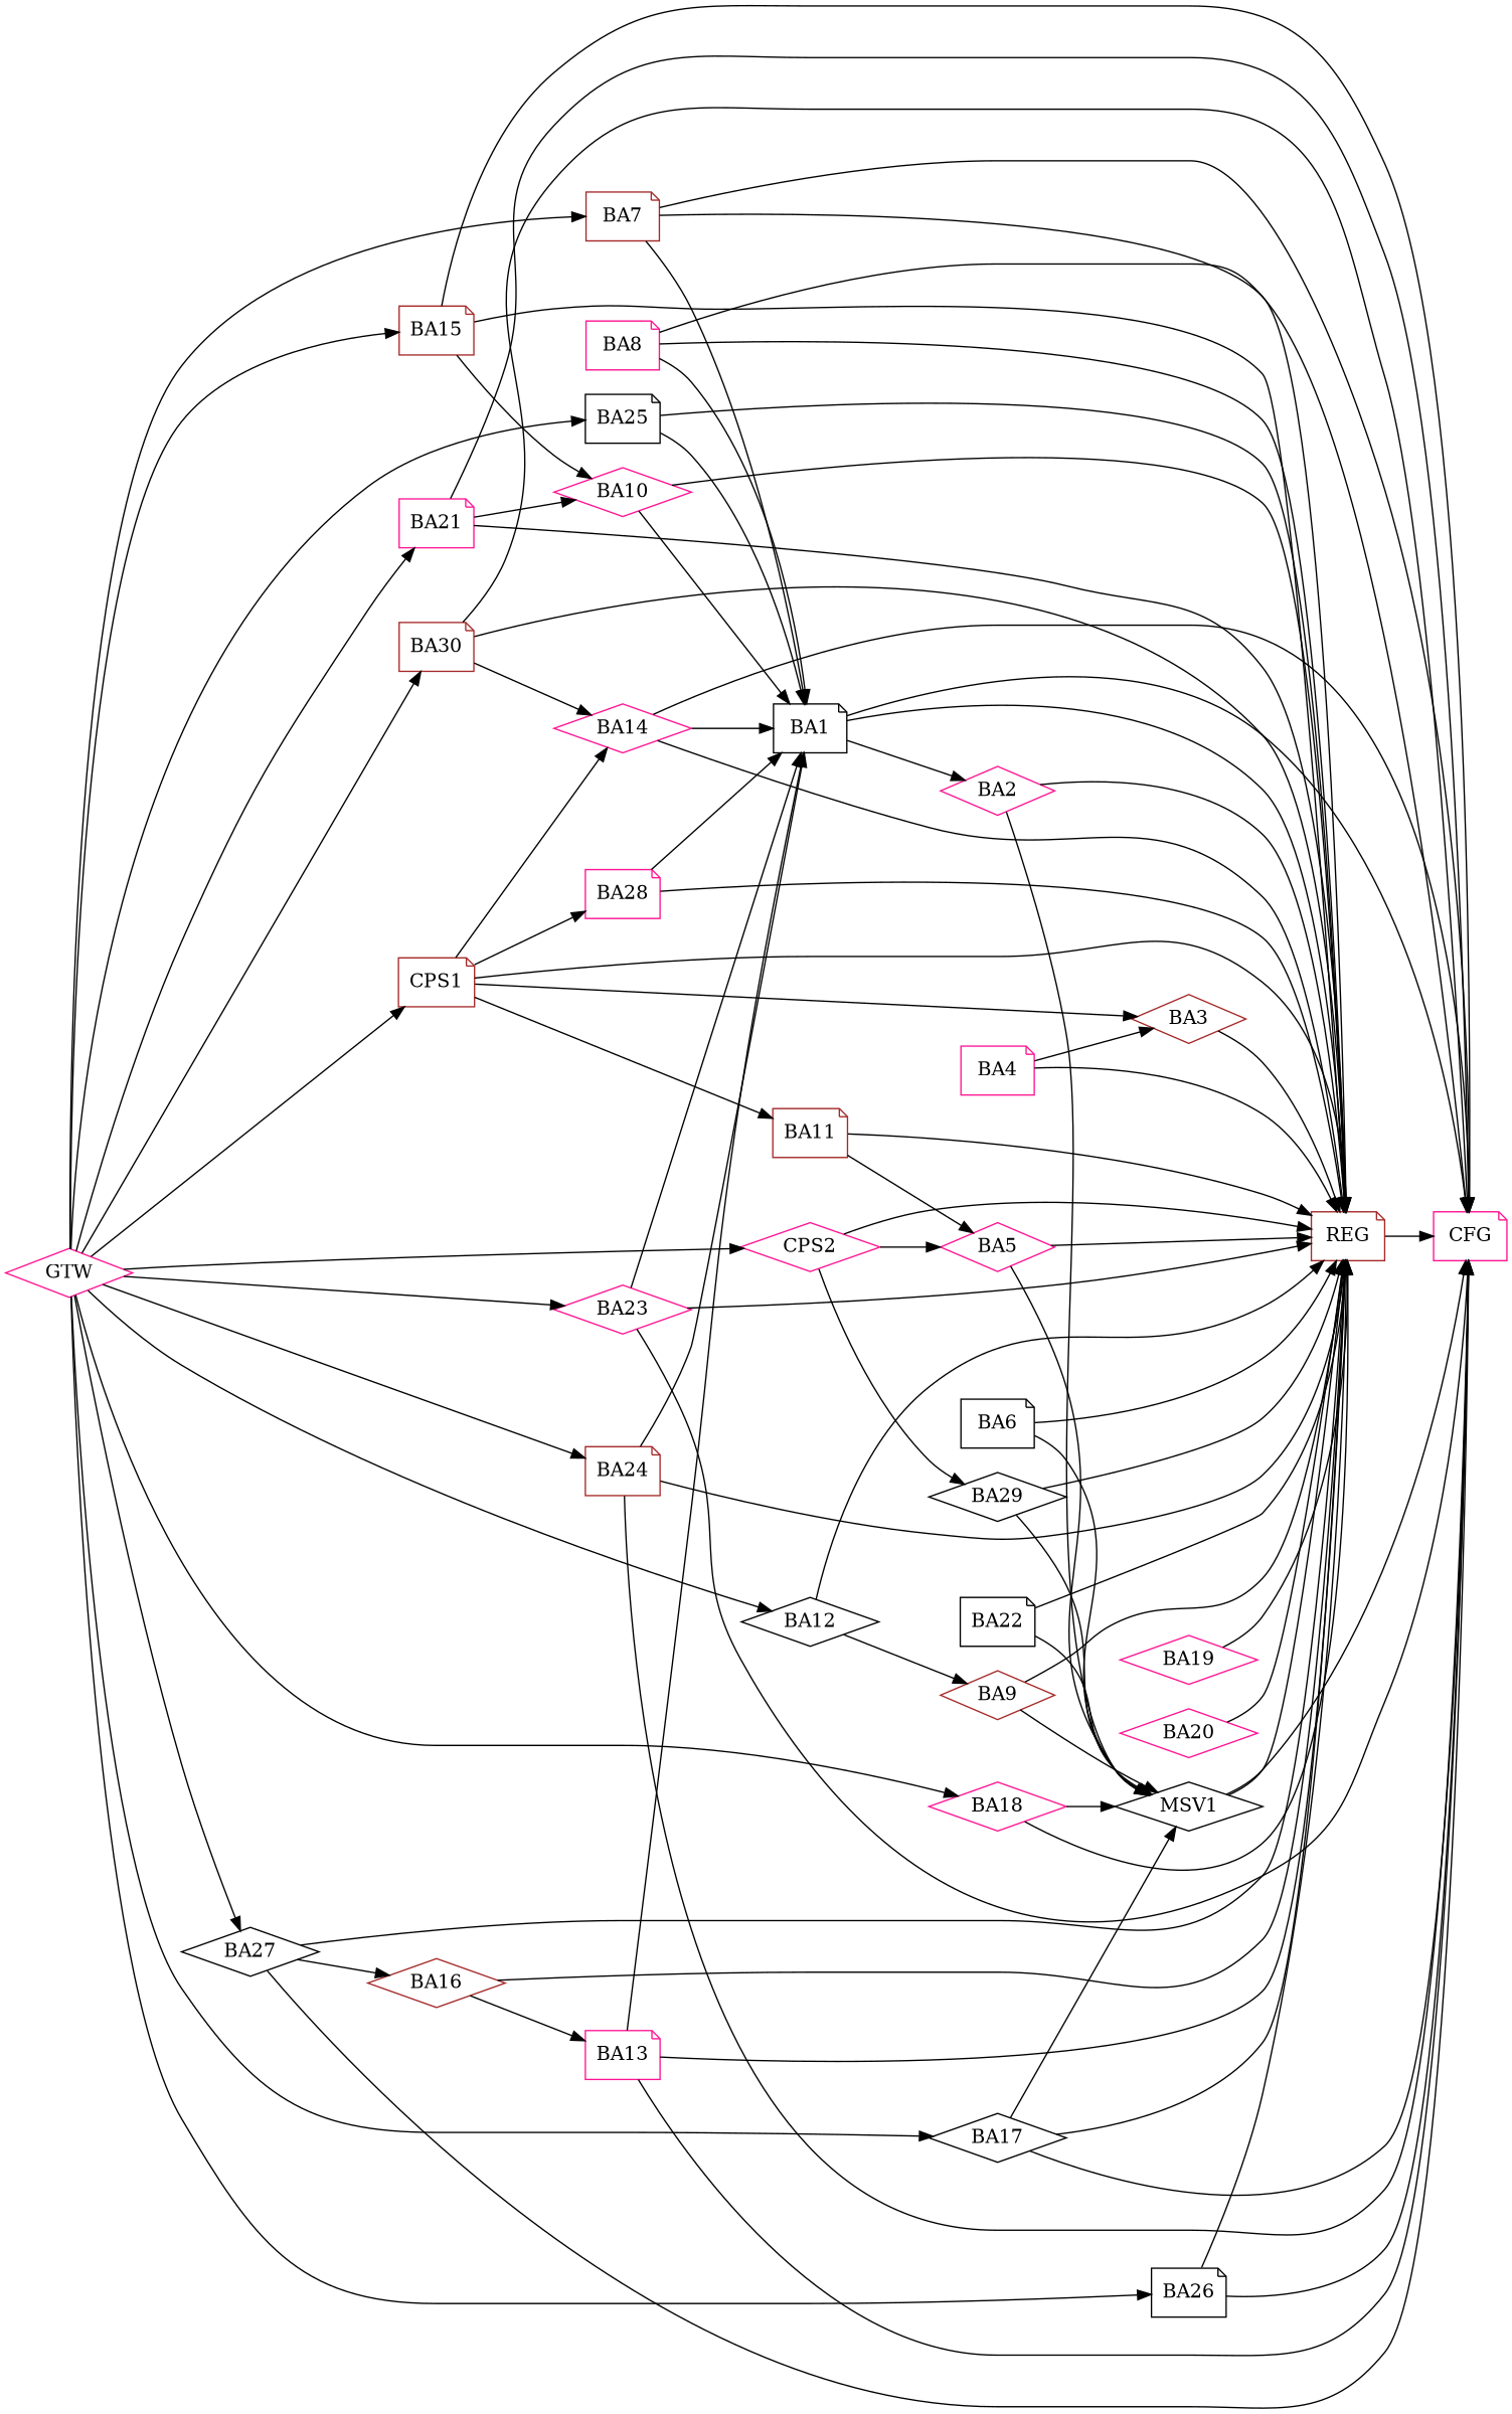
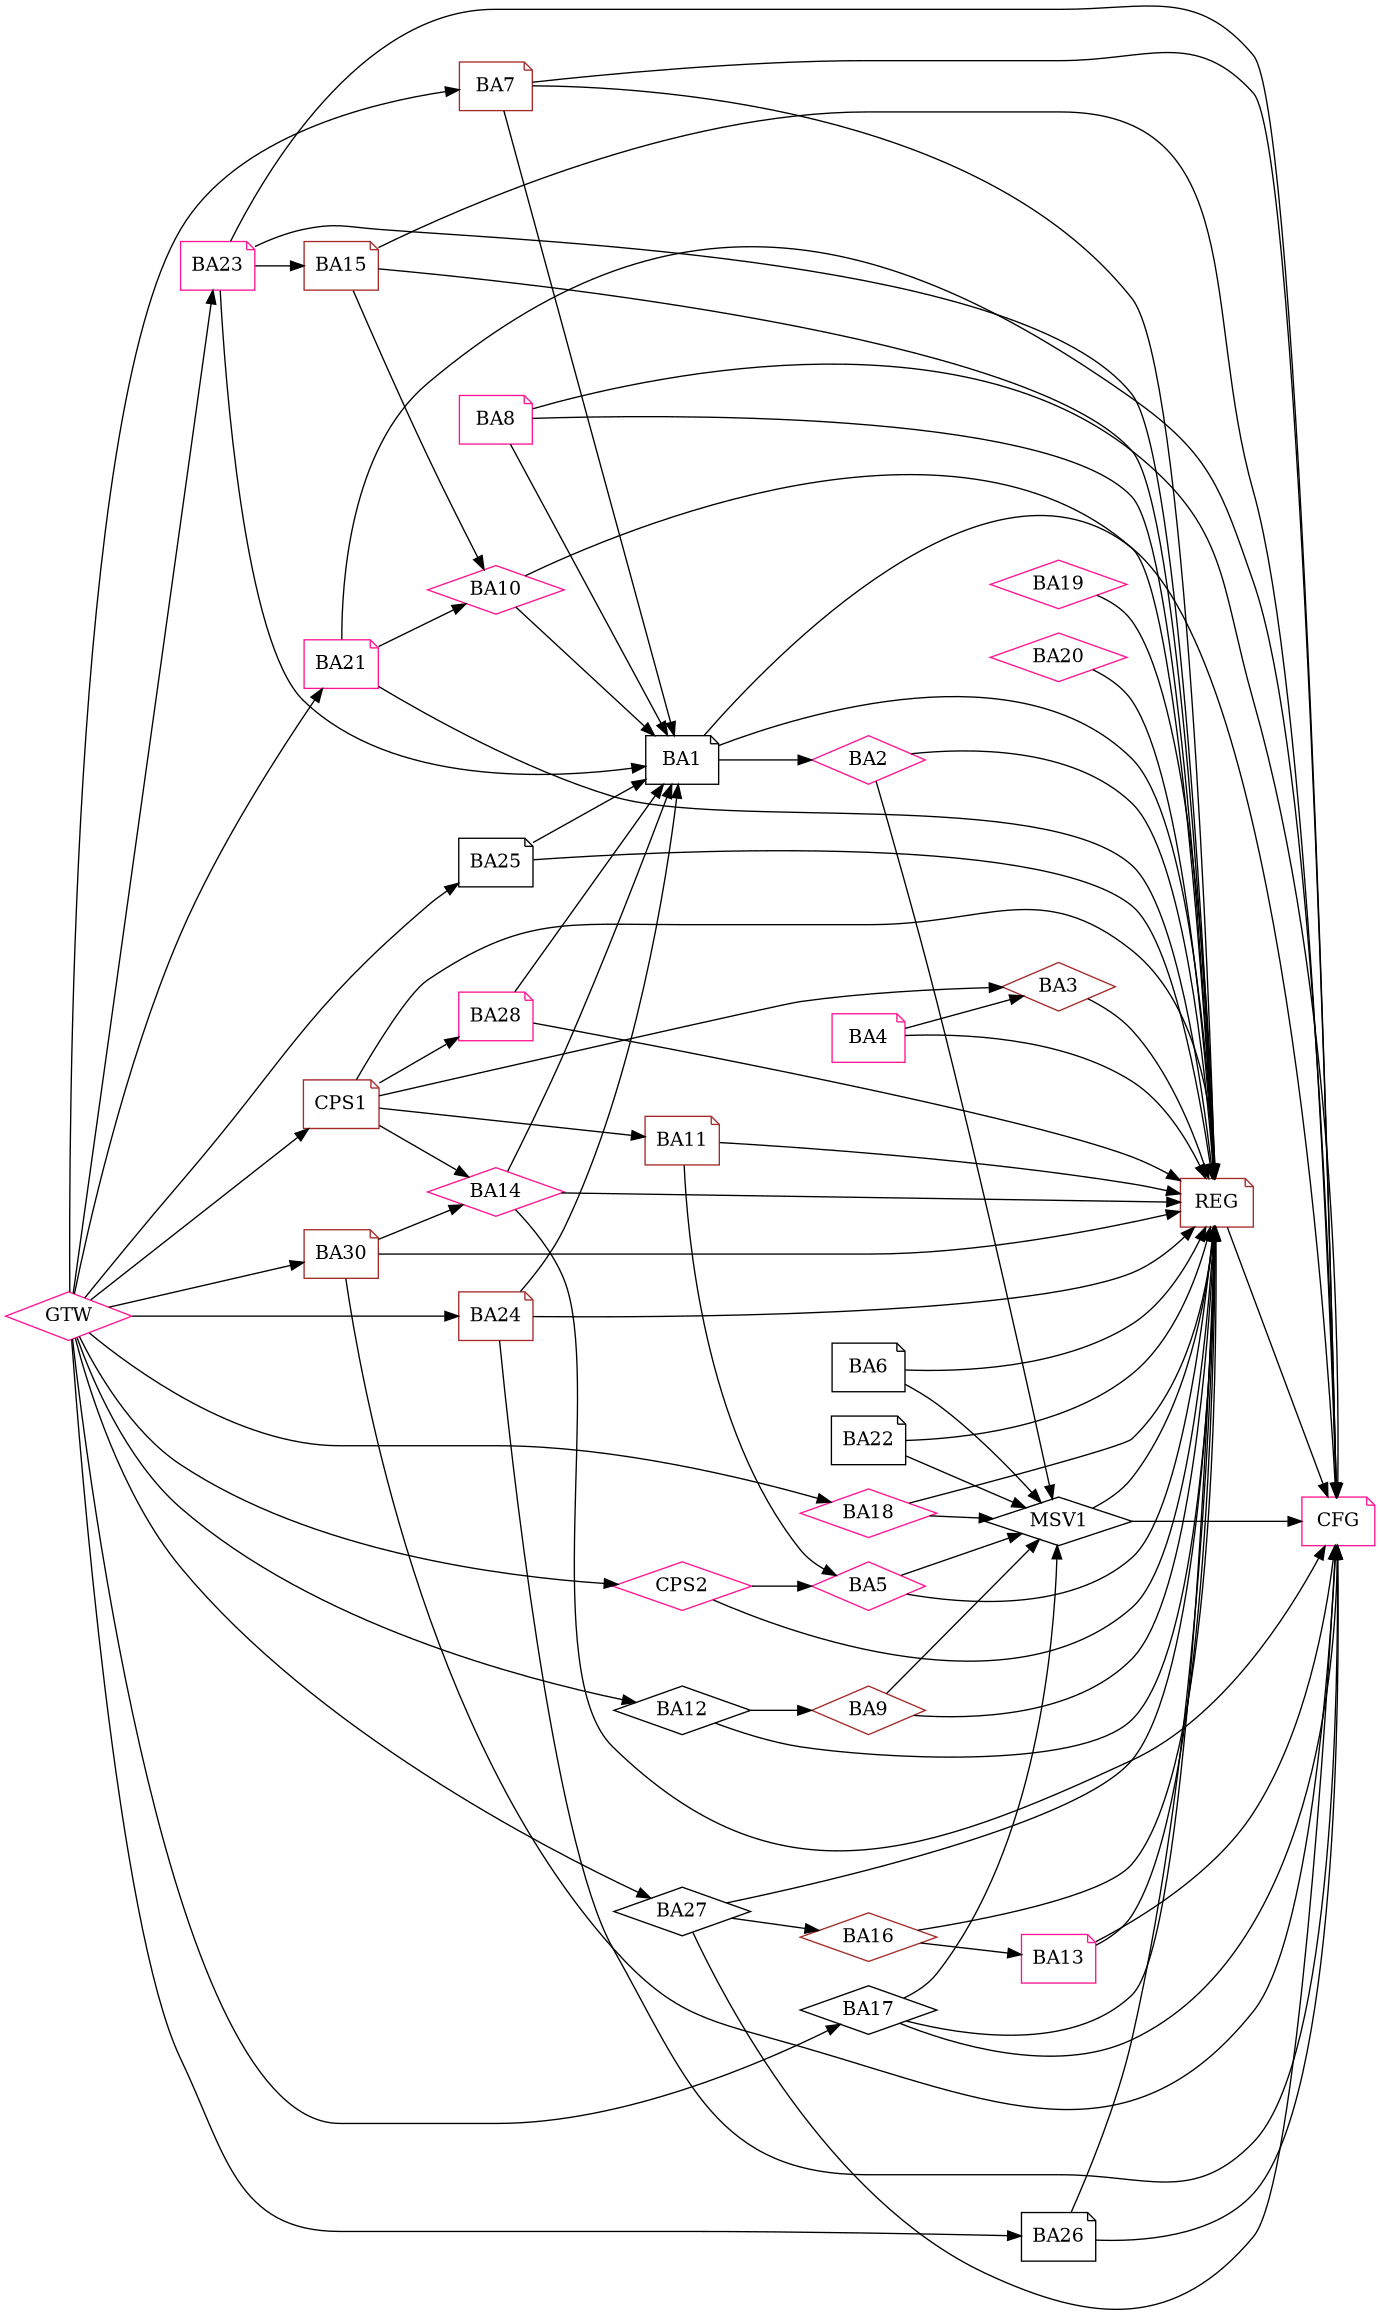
  strict digraph {
    rankdir=LR
    node [color=deeppink shape=note]
    n1 [color=black label=BA1]
    n2 [label=BA2 shape=diamond]
    n3 [color=brown label=REG]
    n4 [label=CFG]
    n5 [color=black label=MSV1 shape=diamond]
    n6 [color=brown label=BA3 shape=diamond]
    n7 [label=BA4]
    n8 [label=BA5 shape=diamond]
    n9 [color=black label=BA6]
    n10 [color=brown label=BA7]
    n11 [label=BA8]
    n12 [color=brown label=BA9 shape=diamond]
    n13 [label=BA10 shape=diamond]
    n14 [color=brown label=BA11]
    n15 [color=black label=BA12 shape=diamond]
    n16 [label=BA13]
    n17 [label=BA14 shape=diamond]
    n18 [color=brown label=BA15]
    n19 [color=brown label=BA16 shape=diamond]
    n20 [color=black label=BA17 shape=diamond]
    n21 [label=BA18 shape=diamond]
    n22 [label=BA19 shape=diamond]
    n23 [label=BA20 shape=diamond]
    n24 [label=BA21]
    n25 [color=black label=BA22]
-   n26 [label=BA23 shape=diamond]
+   n26 [label=BA23]
    n27 [color=brown label=BA24]
    n28 [color=black label=BA25]
    n29 [color=black label=BA26]
    n30 [color=black label=BA27 shape=diamond]
    n31 [label=BA28]
-   n32 [color=black label=BA29 shape=diamond]
    n33 [color=brown label=BA30]
    n34 [color=brown label=CPS1]
    n35 [label=CPS2 shape=diamond]
    n36 [label=GTW shape=diamond]
    n1 -> n2
    n1 -> n3
    n1 -> n4
    n2 -> n3
    n2 -> n5
    n3 -> n4
    n5 -> n3
    n5 -> n4
    n6 -> n3
    n7 -> n3
    n7 -> n6
    n8 -> n3
    n8 -> n5
    n9 -> n3
    n9 -> n5
    n10 -> n1
    n10 -> n3
    n10 -> n4
    n11 -> n1
    n11 -> n3
    n11 -> n4
    n12 -> n3
    n12 -> n5
    n13 -> n1
    n13 -> n3
    n14 -> n3
    n14 -> n8
    n15 -> n3
    n15 -> n12
-   n16 -> n1
    n16 -> n3
    n16 -> n4
    n17 -> n1
    n17 -> n3
    n17 -> n4
    n18 -> n3
    n18 -> n4
    n18 -> n13
    n19 -> n3
    n19 -> n16
    n20 -> n3
    n20 -> n4
    n20 -> n5
    n21 -> n3
    n21 -> n5
    n22 -> n3
    n23 -> n3
    n24 -> n3
    n24 -> n4
    n24 -> n13
    n25 -> n3
    n25 -> n5
    n26 -> n1
    n26 -> n3
    n26 -> n4
    n27 -> n1
    n27 -> n3
    n27 -> n4
    n28 -> n1
    n28 -> n3
    n29 -> n3
    n29 -> n4
    n30 -> n3
    n30 -> n4
    n30 -> n19
    n31 -> n1
    n31 -> n3
-   n32 -> n3
-   n32 -> n5
    n33 -> n3
    n33 -> n4
    n33 -> n17
    n34 -> n3
    n34 -> n6
    n34 -> n14
    n34 -> n17
    n34 -> n31
    n35 -> n3
    n35 -> n8
-   n35 -> n32
    n36 -> n10
    n36 -> n15
-   n36 -> n18
+   n26 -> n18
    n36 -> n20
    n36 -> n21
    n36 -> n24
    n36 -> n26
    n36 -> n27
    n36 -> n28
    n36 -> n29
    n36 -> n30
    n36 -> n33
    n36 -> n34
    n36 -> n35
  }
